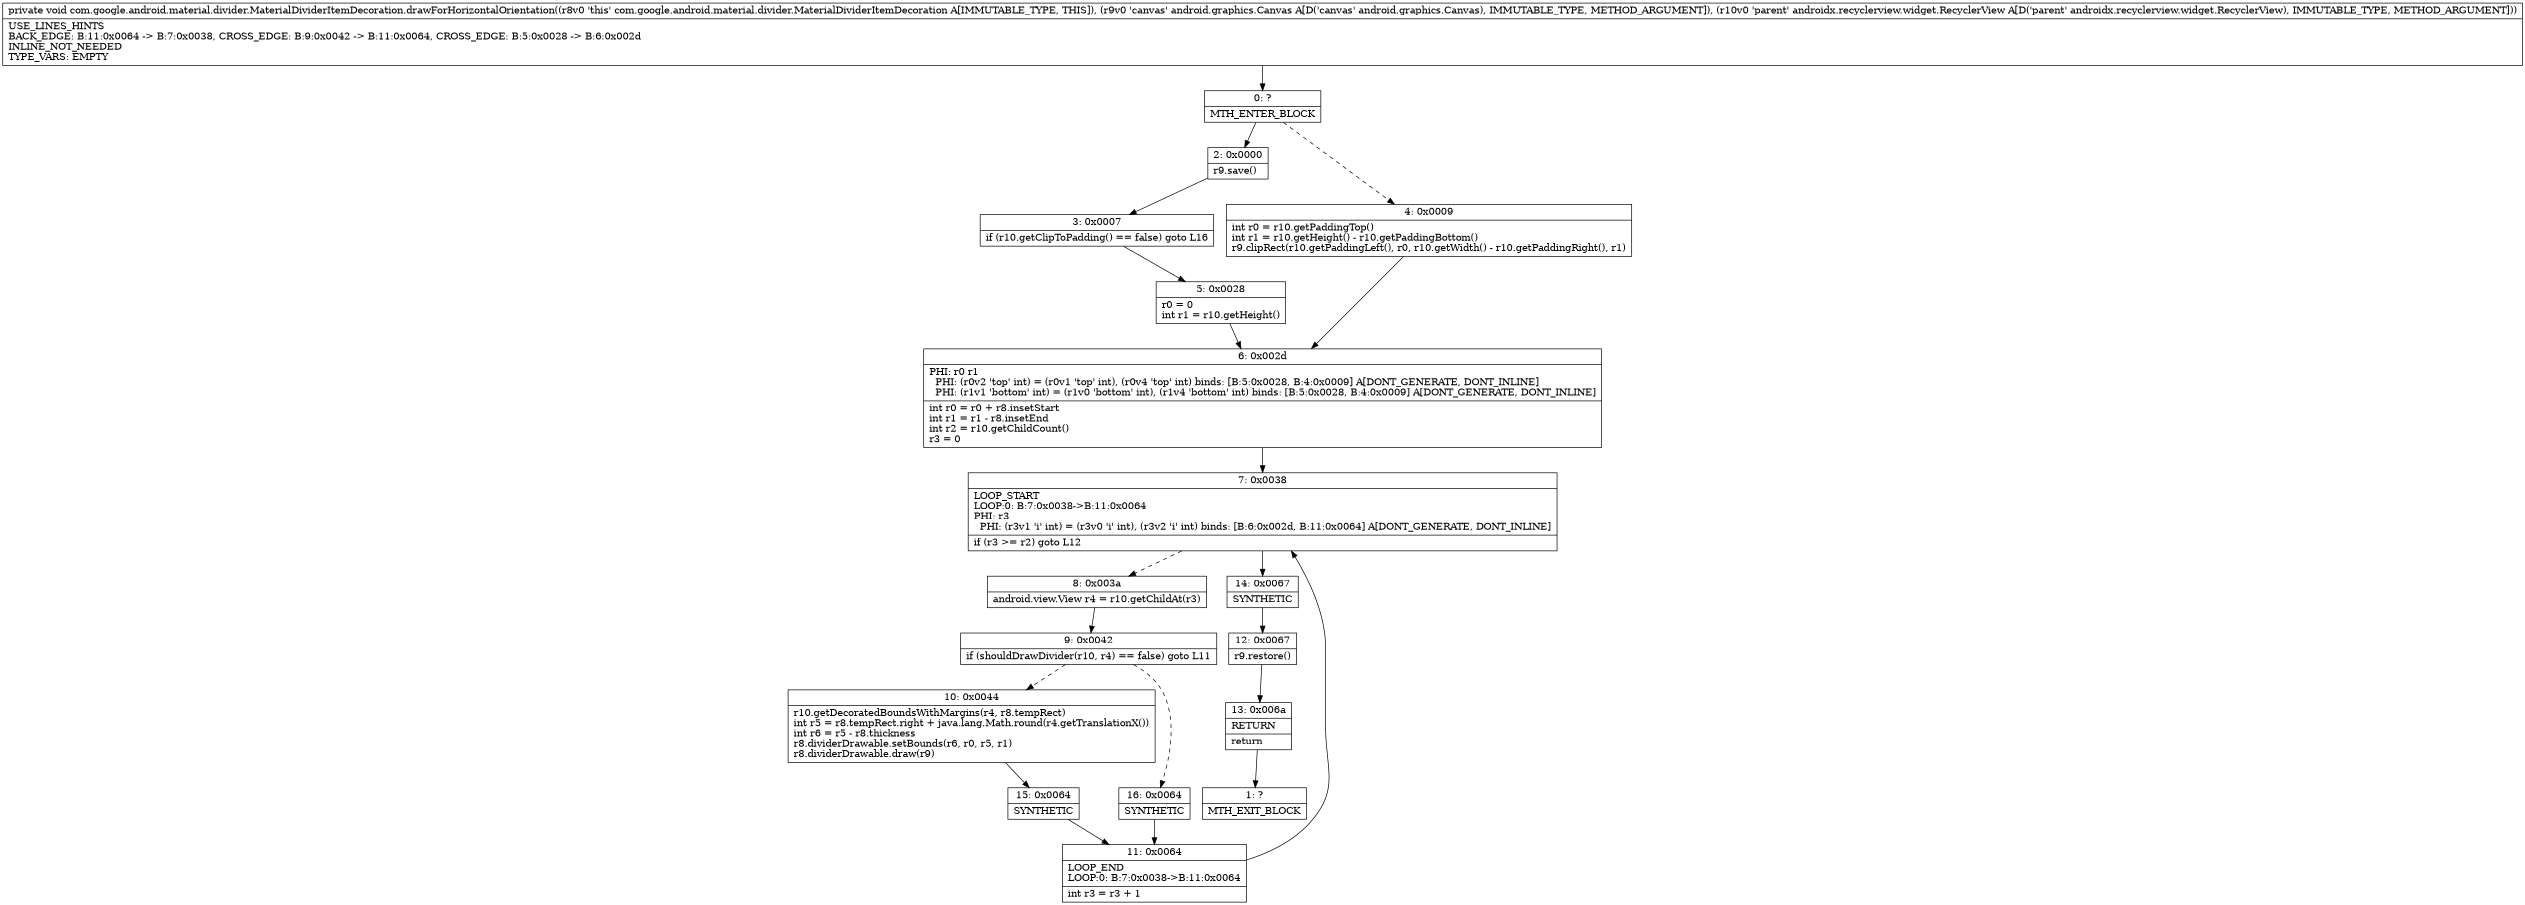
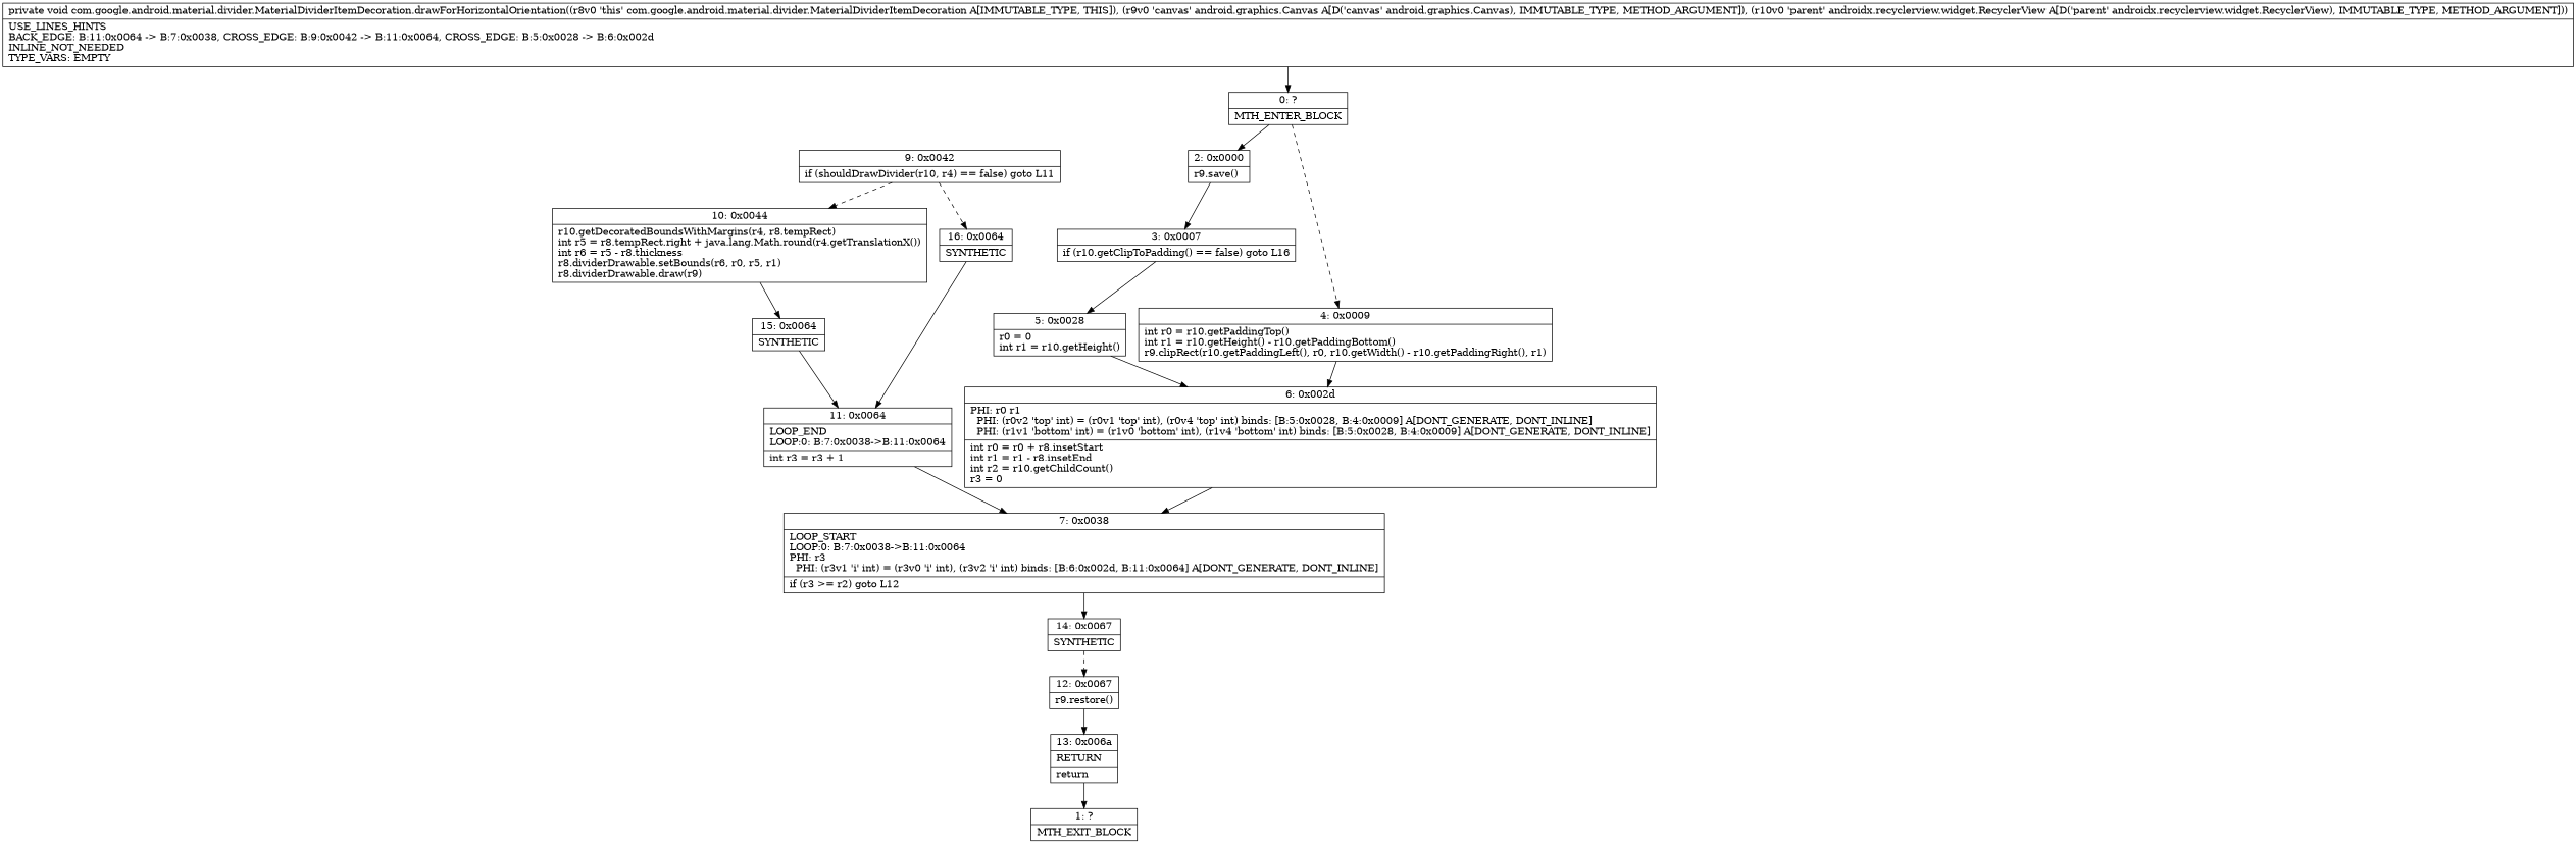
  digraph {
    node [shape=record]
    n1 [label="{0\:\ ?|MTH_ENTER_BLOCK\l}"]
    n2 [label="{2\:\ 0x0000|r9.save()\l}"]
    n3 [label="{4\:\ 0x0009|int r0 = r10.getPaddingTop()\lint r1 = r10.getHeight() \- r10.getPaddingBottom()\lr9.clipRect(r10.getPaddingLeft(), r0, r10.getWidth() \- r10.getPaddingRight(), r1)\l}"]
    n4 [label="{3\:\ 0x0007|if (r10.getClipToPadding() == false) goto L16\l}"]
    n5 [label="{5\:\ 0x0028|r0 = 0\lint r1 = r10.getHeight()\l}"]
    n6 [label="{6\:\ 0x002d|PHI: r0 r1 \l  PHI: (r0v2 'top' int) = (r0v1 'top' int), (r0v4 'top' int) binds: [B:5:0x0028, B:4:0x0009] A[DONT_GENERATE, DONT_INLINE]\l  PHI: (r1v1 'bottom' int) = (r1v0 'bottom' int), (r1v4 'bottom' int) binds: [B:5:0x0028, B:4:0x0009] A[DONT_GENERATE, DONT_INLINE]\l|int r0 = r0 + r8.insetStart\lint r1 = r1 \- r8.insetEnd\lint r2 = r10.getChildCount()\lr3 = 0\l}"]
    n7 [label="{7\:\ 0x0038|LOOP_START\lLOOP:0: B:7:0x0038\-\>B:11:0x0064\lPHI: r3 \l  PHI: (r3v1 'i' int) = (r3v0 'i' int), (r3v2 'i' int) binds: [B:6:0x002d, B:11:0x0064] A[DONT_GENERATE, DONT_INLINE]\l|if (r3 \>= r2) goto L12\l}"]
-   n8 [label="{8\:\ 0x003a|android.view.View r4 = r10.getChildAt(r3)\l}"]
    n9 [label="{14\:\ 0x0067|SYNTHETIC\l}"]
    n10 [label="{9\:\ 0x0042|if (shouldDrawDivider(r10, r4) == false) goto L11\l}"]
    n11 [label="{12\:\ 0x0067|r9.restore()\l}"]
    n12 [label="{10\:\ 0x0044|r10.getDecoratedBoundsWithMargins(r4, r8.tempRect)\lint r5 = r8.tempRect.right + java.lang.Math.round(r4.getTranslationX())\lint r6 = r5 \- r8.thickness\lr8.dividerDrawable.setBounds(r6, r0, r5, r1)\lr8.dividerDrawable.draw(r9)\l}"]
    n13 [label="{16\:\ 0x0064|SYNTHETIC\l}"]
    n14 [label="{15\:\ 0x0064|SYNTHETIC\l}"]
    n15 [label="{11\:\ 0x0064|LOOP_END\lLOOP:0: B:7:0x0038\-\>B:11:0x0064\l|int r3 = r3 + 1\l}"]
    n16 [label="{13\:\ 0x006a|RETURN\l|return\l}"]
    n17 [label="{1\:\ ?|MTH_EXIT_BLOCK\l}"]
    n18 [label="{private void com.google.android.material.divider.MaterialDividerItemDecoration.drawForHorizontalOrientation((r8v0 'this' com.google.android.material.divider.MaterialDividerItemDecoration A[IMMUTABLE_TYPE, THIS]), (r9v0 'canvas' android.graphics.Canvas A[D('canvas' android.graphics.Canvas), IMMUTABLE_TYPE, METHOD_ARGUMENT]), (r10v0 'parent' androidx.recyclerview.widget.RecyclerView A[D('parent' androidx.recyclerview.widget.RecyclerView), IMMUTABLE_TYPE, METHOD_ARGUMENT]))  | USE_LINES_HINTS\lBACK_EDGE: B:11:0x0064 \-\> B:7:0x0038, CROSS_EDGE: B:9:0x0042 \-\> B:11:0x0064, CROSS_EDGE: B:5:0x0028 \-\> B:6:0x002d\lINLINE_NOT_NEEDED\lTYPE_VARS: EMPTY\l}"]
    n1 -> n2
    n1 -> n3 [style=dashed]
    n2 -> n4
    n3 -> n6
    n4 -> n5
    n5 -> n6
    n6 -> n7
-   n7 -> n8 [style=dashed]
    n7 -> n9
-   n8 -> n10
-   n9 -> n11
+   n9 -> n11 [style=dashed]
    n10 -> n12 [style=dashed]
    n10 -> n13 [style=dashed]
    n11 -> n16
    n12 -> n14
    n13 -> n15
    n14 -> n15
    n15 -> n7
    n16 -> n17
    n18 -> n1
  }
